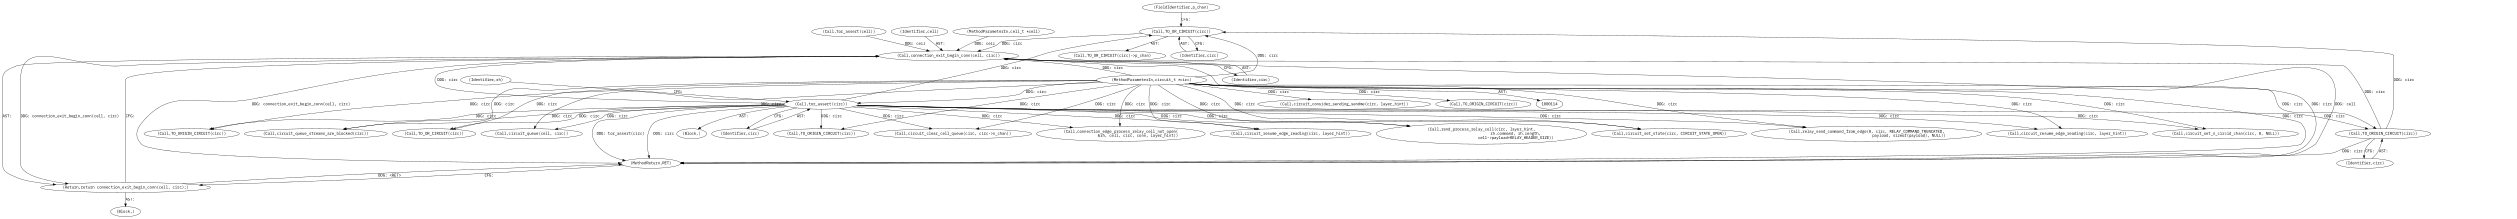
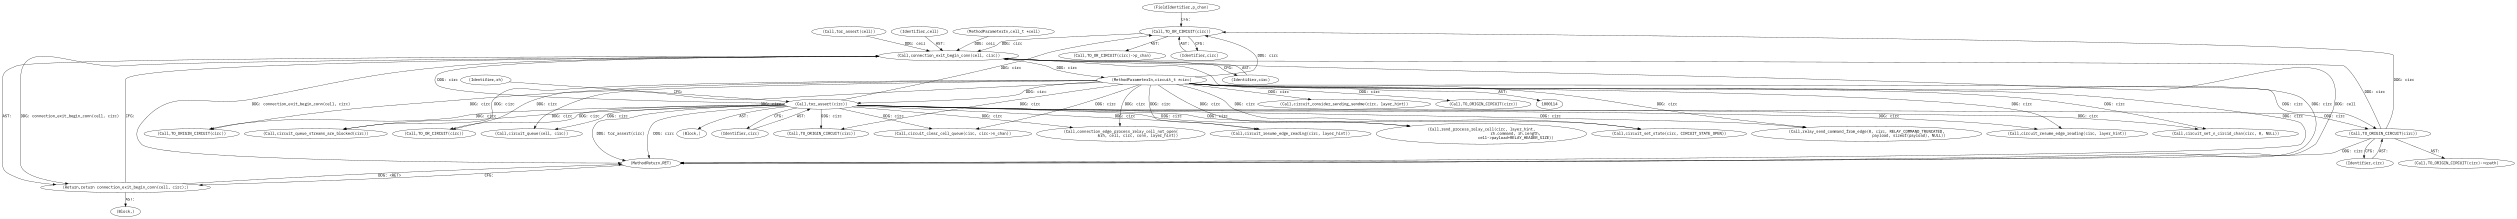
  digraph {
    fontname="IBM Plex Mono"
    node [fontname="IBM Plex Mono"]
    edge [fontname="IBM Plex Mono"]
    n1 [label="(Call,TO_OR_CIRCUIT(circ))"]
    n2 [label="(Call,connection_exit_begin_conn(cell, circ))"]
    n3 [label="(Call,TO_OR_CIRCUIT(circ)->p_chan)"]
    n4 [label="(Identifier,circ)"]
    n5 [label="(MethodReturn,RET)"]
    n6 [label="(Return,return connection_exit_begin_conn(cell, circ);)"]
    n7 [label="(Identifier,circ)"]
    n8 [label="(Call,TO_ORIGIN_CIRCUIT(circ))"]
+   n9 [label="(Call,TO_ORIGIN_CIRCUIT(circ)->cpath)"]
    n10 [label="(Identifier,circ)"]
    n11 [label="(Call,tor_assert(circ))"]
    n12 [label="(Call,TO_ORIGIN_CIRCUIT(circ))"]
    n13 [label="(Call,connection_edge_process_relay_cell_not_open(\n               &rh, cell, circ, conn, layer_hint))"]
    n14 [label="(Call,rend_process_relay_cell(circ, layer_hint,\n                              rh.command, rh.length,\n                              cell->payload+RELAY_HEADER_SIZE))"]
    n15 [label="(Call,relay_send_command_from_edge(0, circ, RELAY_COMMAND_TRUNCATED,\n                                     payload, sizeof(payload), NULL))"]
    n16 [label="(Call,TO_ORIGIN_CIRCUIT(circ))"]
    n17 [label="(Call,circuit_queue_streams_are_blocked(circ))"]
    n18 [label="(Call,TO_OR_CIRCUIT(circ))"]
    n19 [label="(Block,)"]
    n20 [label="(Identifier,circ)"]
    n21 [label="(Call,circuit_queue(cell, circ))"]
    n22 [label="(Call,circuit_clear_cell_queue(circ, circ->n_chan))"]
    n23 [label="(Call,circuit_resume_edge_reading(circ, layer_hint))"]
    n24 [label="(Call,circuit_set_state(circ, CIRCUIT_STATE_OPEN))"]
    n25 [label="(Call,circuit_resume_edge_reading(circ, layer_hint))"]
    n26 [label="(Call,circuit_set_n_circid_chan(circ, 0, NULL))"]
    n27 [label="(Call,circuit_consider_sending_sendme(circ, layer_hint))"]
    n28 [label="(MethodParameterIn,circuit_t *circ)"]
    n29 [label="(Call,TO_ORIGIN_CIRCUIT(circ))"]
    1000114
    n31 [label="(Block,)"]
    n32 [label="(Identifier,cell)"]
    n33 [label="(FieldIdentifier,p_chan)"]
    n34 [label="(MethodParameterIn,cell_t *cell)"]
    n35 [label="(Call,tor_assert(cell))"]
    n36 [label="(Identifier,rh)"]
    n1 -> n2 [label="DDG: circ"]
    n1 -> n3 [label="AST: "]
    n1 -> n4 [label="CFG: "]
    n2 -> n5 [label="DDG: circ"]
    n2 -> n5 [label="DDG: cell"]
    n2 -> n5 [label="DDG: connection_exit_begin_conn(cell, circ)"]
    n2 -> n6 [label="AST: "]
    n2 -> n6 [label="DDG: connection_exit_begin_conn(cell, circ)"]
    n2 -> n7 [label="CFG: "]
    n4 -> n1 [label="AST: "]
    n5 -> n6 [label="CFG: "]
    n6 -> n2 [label="CFG: "]
    n6 -> n5 [label="DDG: <RET>"]
    n6 -> n31 [label="AST: "]
    n7 -> n2 [label="AST: "]
    n8 -> n1 [label="DDG: circ"]
    n8 -> n2 [label="DDG: circ"]
    n8 -> n5 [label="DDG: circ"]
+   n8 -> n9 [label="AST: "]
    n8 -> n10 [label="CFG: "]
    n10 -> n8 [label="AST: "]
    n11 -> n1 [label="DDG: circ"]
    n11 -> n2 [label="DDG: circ"]
    n11 -> n5 [label="DDG: tor_assert(circ)"]
    n11 -> n5 [label="DDG: circ"]
    n11 -> n8 [label="DDG: circ"]
    n11 -> n12 [label="DDG: circ"]
    n11 -> n13 [label="DDG: circ"]
    n11 -> n14 [label="DDG: circ"]
    n11 -> n15 [label="DDG: circ"]
    n11 -> n16 [label="DDG: circ"]
    n11 -> n17 [label="DDG: circ"]
    n11 -> n18 [label="DDG: circ"]
    n11 -> n19 [label="AST: "]
    n11 -> n20 [label="CFG: "]
    n11 -> n21 [label="DDG: circ"]
    n11 -> n22 [label="DDG: circ"]
    n11 -> n23 [label="DDG: circ"]
    n11 -> n24 [label="DDG: circ"]
    n11 -> n25 [label="DDG: circ"]
    n11 -> n26 [label="DDG: circ"]
    n20 -> n11 [label="AST: "]
    n28 -> n1 [label="DDG: circ"]
-   n28 -> n2 [label="DDG: circ"]
+   n2 -> n28 [label="DDG: circ"]
    n28 -> n5 [label="DDG: circ"]
    n28 -> n8 [label="DDG: circ"]
    n28 -> n11 [label="DDG: circ"]
    n28 -> n12 [label="DDG: circ"]
    n28 -> n13 [label="DDG: circ"]
    n28 -> n14 [label="DDG: circ"]
    n28 -> n15 [label="DDG: circ"]
    n28 -> n16 [label="DDG: circ"]
    n28 -> n17 [label="DDG: circ"]
    n28 -> n18 [label="DDG: circ"]
    n28 -> n21 [label="DDG: circ"]
    n28 -> n22 [label="DDG: circ"]
    n28 -> n23 [label="DDG: circ"]
    n28 -> n24 [label="DDG: circ"]
    n28 -> n25 [label="DDG: circ"]
    n28 -> n26 [label="DDG: circ"]
    n28 -> n27 [label="DDG: circ"]
    n28 -> n29 [label="DDG: circ"]
    n28 -> 1000114 [label="AST: "]
    n32 -> n2 [label="AST: "]
    n33 -> n1 [label="CFG: "]
    n34 -> n2 [label="DDG: cell"]
    n35 -> n2 [label="DDG: cell"]
    n36 -> n11 [label="CFG: "]
  }
